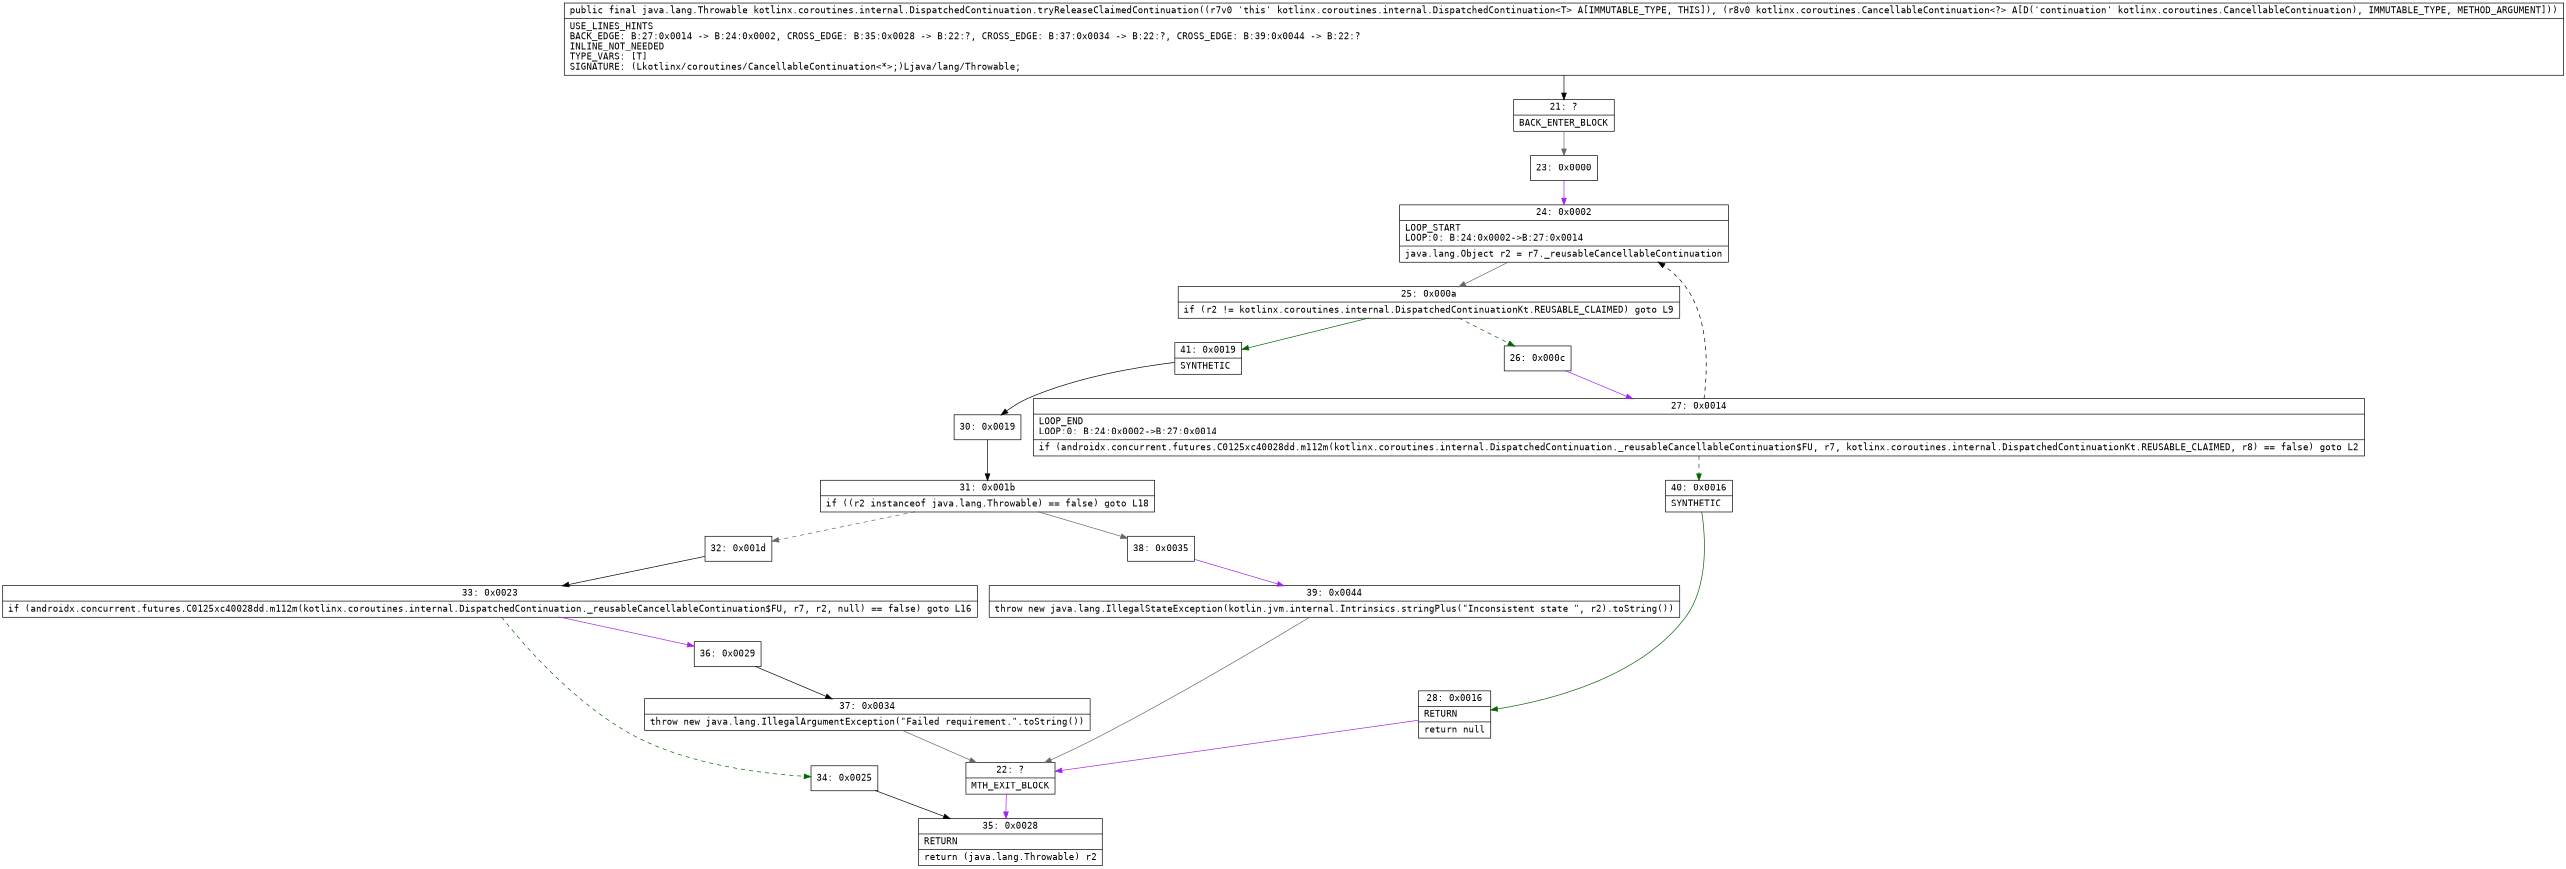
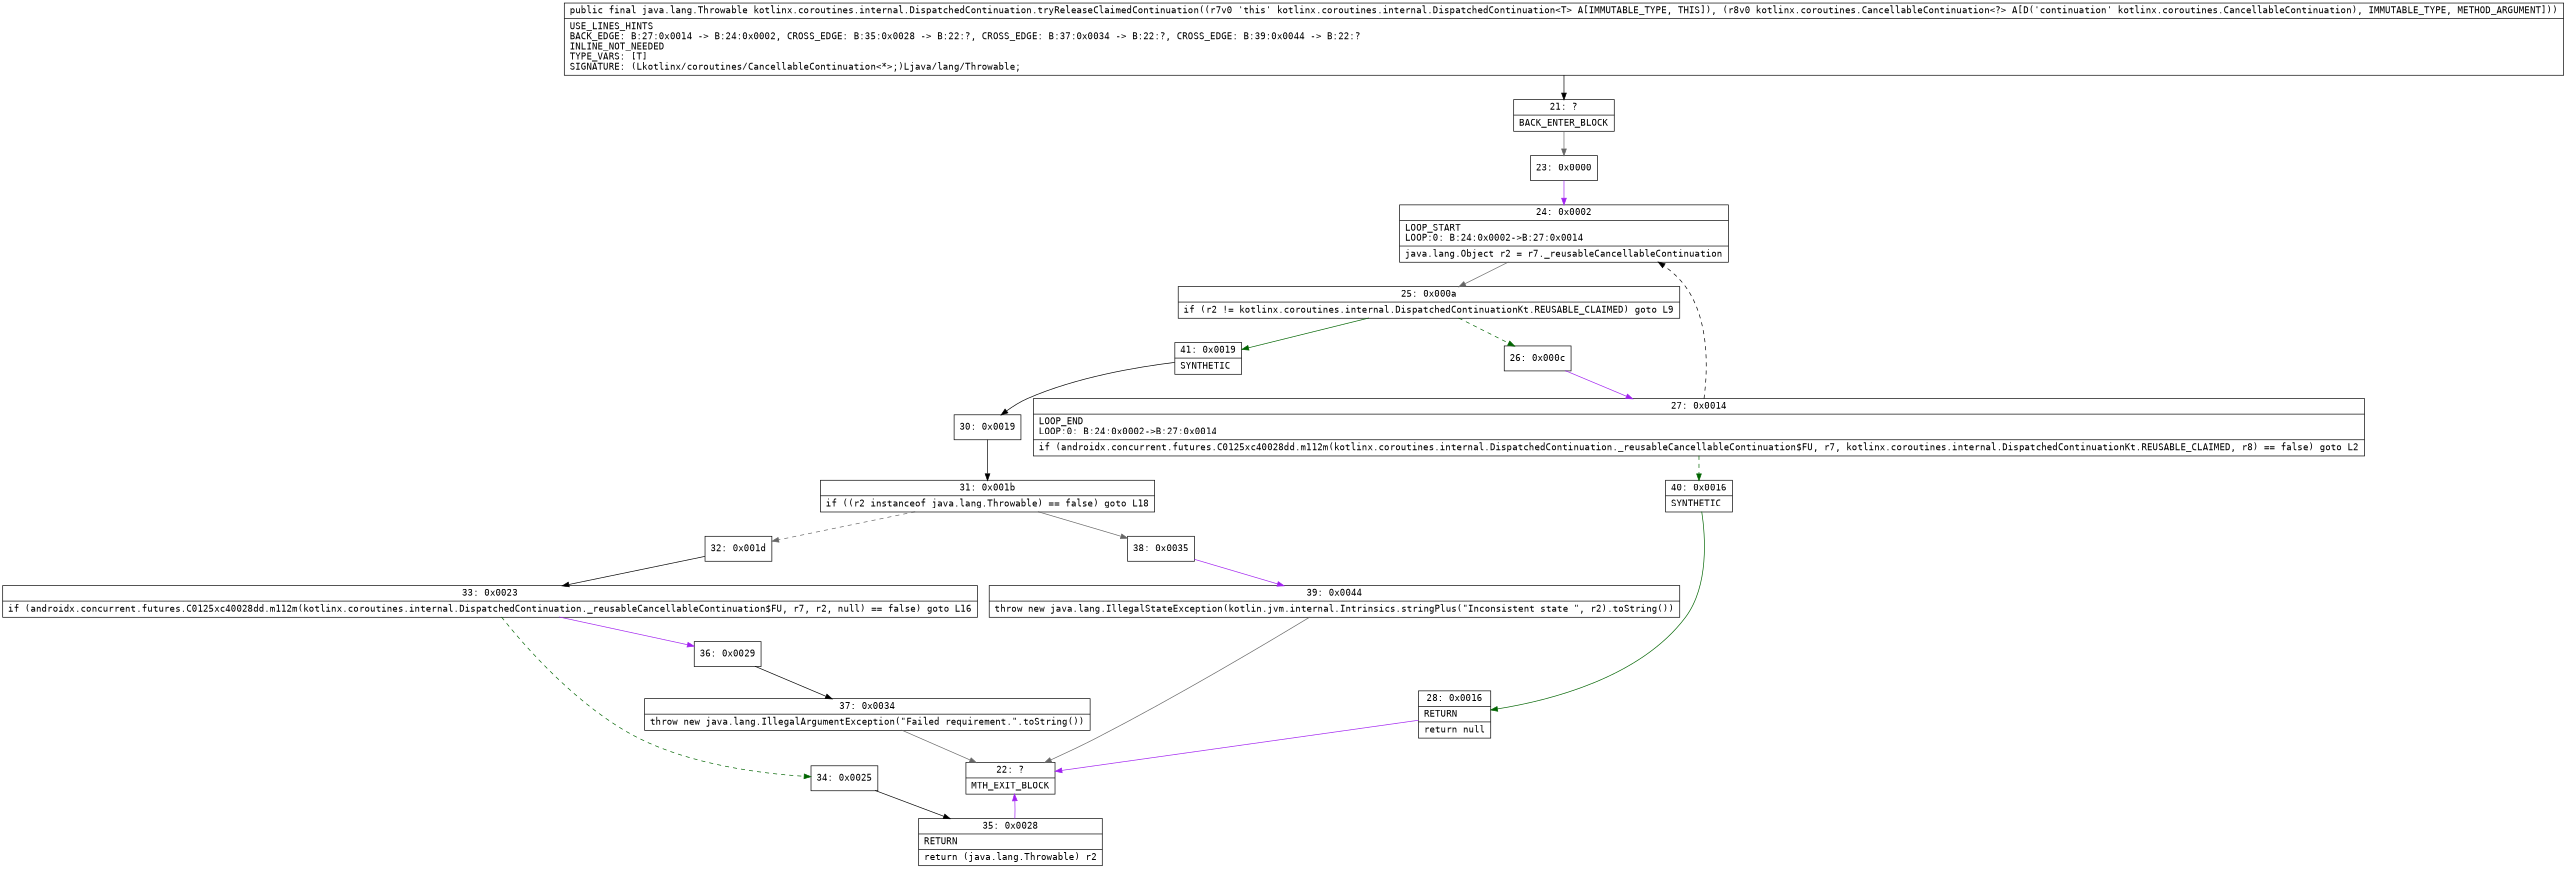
  digraph {
    fontname="DejaVu Sans Mono"
    node [fontname="DejaVu Sans Mono" shape=record]
    edge [color=black fontname="DejaVu Sans Mono"]
    n1 [label="{21\:\ ?|BACK_ENTER_BLOCK\l}"]
    n2 [label="{23\:\ 0x0000}"]
    n3 [label="{24\:\ 0x0002|LOOP_START\lLOOP:0: B:24:0x0002\-\>B:27:0x0014\l|java.lang.Object r2 = r7._reusableCancellableContinuation\l}"]
    n4 [label="{25\:\ 0x000a|if (r2 != kotlinx.coroutines.internal.DispatchedContinuationKt.REUSABLE_CLAIMED) goto L9\l}"]
    n5 [label="{26\:\ 0x000c}"]
    n6 [label="{41\:\ 0x0019|SYNTHETIC\l}"]
    n7 [label="{27\:\ 0x0014|LOOP_END\lLOOP:0: B:24:0x0002\-\>B:27:0x0014\l|if (androidx.concurrent.futures.C0125xc40028dd.m112m(kotlinx.coroutines.internal.DispatchedContinuation._reusableCancellableContinuation$FU, r7, kotlinx.coroutines.internal.DispatchedContinuationKt.REUSABLE_CLAIMED, r8) == false) goto L2\l}"]
    n8 [label="{30\:\ 0x0019}"]
    n9 [label="{40\:\ 0x0016|SYNTHETIC\l}"]
    n10 [label="{28\:\ 0x0016|RETURN\l|return null\l}"]
    n11 [label="{22\:\ ?|MTH_EXIT_BLOCK\l}"]
    n12 [label="{31\:\ 0x001b|if ((r2 instanceof java.lang.Throwable) == false) goto L18\l}"]
    n13 [label="{32\:\ 0x001d}"]
    n14 [label="{38\:\ 0x0035}"]
    n15 [label="{33\:\ 0x0023|if (androidx.concurrent.futures.C0125xc40028dd.m112m(kotlinx.coroutines.internal.DispatchedContinuation._reusableCancellableContinuation$FU, r7, r2, null) == false) goto L16\l}"]
    n16 [label="{39\:\ 0x0044|throw new java.lang.IllegalStateException(kotlin.jvm.internal.Intrinsics.stringPlus(\"Inconsistent state \", r2).toString())\l}"]
    n17 [label="{34\:\ 0x0025}"]
    n18 [label="{36\:\ 0x0029}"]
    n19 [label="{35\:\ 0x0028|RETURN\l|return (java.lang.Throwable) r2\l}"]
    n20 [label="{37\:\ 0x0034|throw new java.lang.IllegalArgumentException(\"Failed requirement.\".toString())\l}"]
    n21 [label="{public final java.lang.Throwable kotlinx.coroutines.internal.DispatchedContinuation.tryReleaseClaimedContinuation((r7v0 'this' kotlinx.coroutines.internal.DispatchedContinuation\<T\> A[IMMUTABLE_TYPE, THIS]), (r8v0 kotlinx.coroutines.CancellableContinuation\<?\> A[D('continuation' kotlinx.coroutines.CancellableContinuation), IMMUTABLE_TYPE, METHOD_ARGUMENT]))  | USE_LINES_HINTS\lBACK_EDGE: B:27:0x0014 \-\> B:24:0x0002, CROSS_EDGE: B:35:0x0028 \-\> B:22:?, CROSS_EDGE: B:37:0x0034 \-\> B:22:?, CROSS_EDGE: B:39:0x0044 \-\> B:22:?\lINLINE_NOT_NEEDED\lTYPE_VARS: [T]\lSIGNATURE: (Lkotlinx\/coroutines\/CancellableContinuation\<*\>;)Ljava\/lang\/Throwable;\l}"]
    n1 -> n2 [color=gray40]
    n2 -> n3 [color=purple]
    n3 -> n4 [color=gray40]
    n4 -> n5 [color=darkgreen style=dashed]
    n4 -> n6 [color=darkgreen]
    n5 -> n7 [color=purple]
    n6 -> n8
    n7 -> n3 [style=dashed]
    n7 -> n9 [color=darkgreen style=dashed]
    n8 -> n12
    n9 -> n10 [color=darkgreen]
    n10 -> n11 [color=purple]
    n12 -> n13 [color=gray40 style=dashed]
    n12 -> n14 [color=gray40]
    n13 -> n15
    n14 -> n16 [color=purple]
    n15 -> n17 [color=darkgreen style=dashed]
    n15 -> n18 [color=purple]
    n16 -> n11 [color=gray40]
    n17 -> n19
    n18 -> n20
-   n11 -> n19 [color=purple]
+   n19 -> n11 [color=purple]
    n20 -> n11 [color=gray40]
    n21 -> n1
  }
